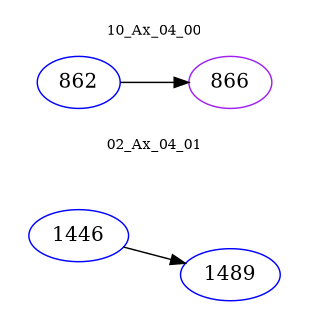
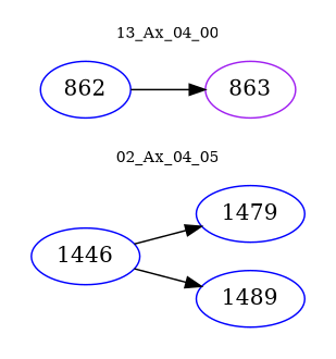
  digraph {
    rankdir=LR
    node [color=blue]
    edge [color=black]
    n1 [label=1446]
    n2 [label=1489]
+   n3 [label=1479]
    n4 [label=862]
-   n5 [color=purple label=866]
+   n5 [color=purple label=863]
    subgraph cluster_1 {
      color=white
      fontsize=10
-     label="02_Ax_04_01"
+     label="02_Ax_04_05"
      n1
      n2
+     n3
    }
    subgraph cluster_2 {
      color=white
      fontsize=10
-     label="10_Ax_04_00"
+     label="13_Ax_04_00"
      n4
      n5
    }
    n1 -> n2
+   n1 -> n3
    n4 -> n5
  }
